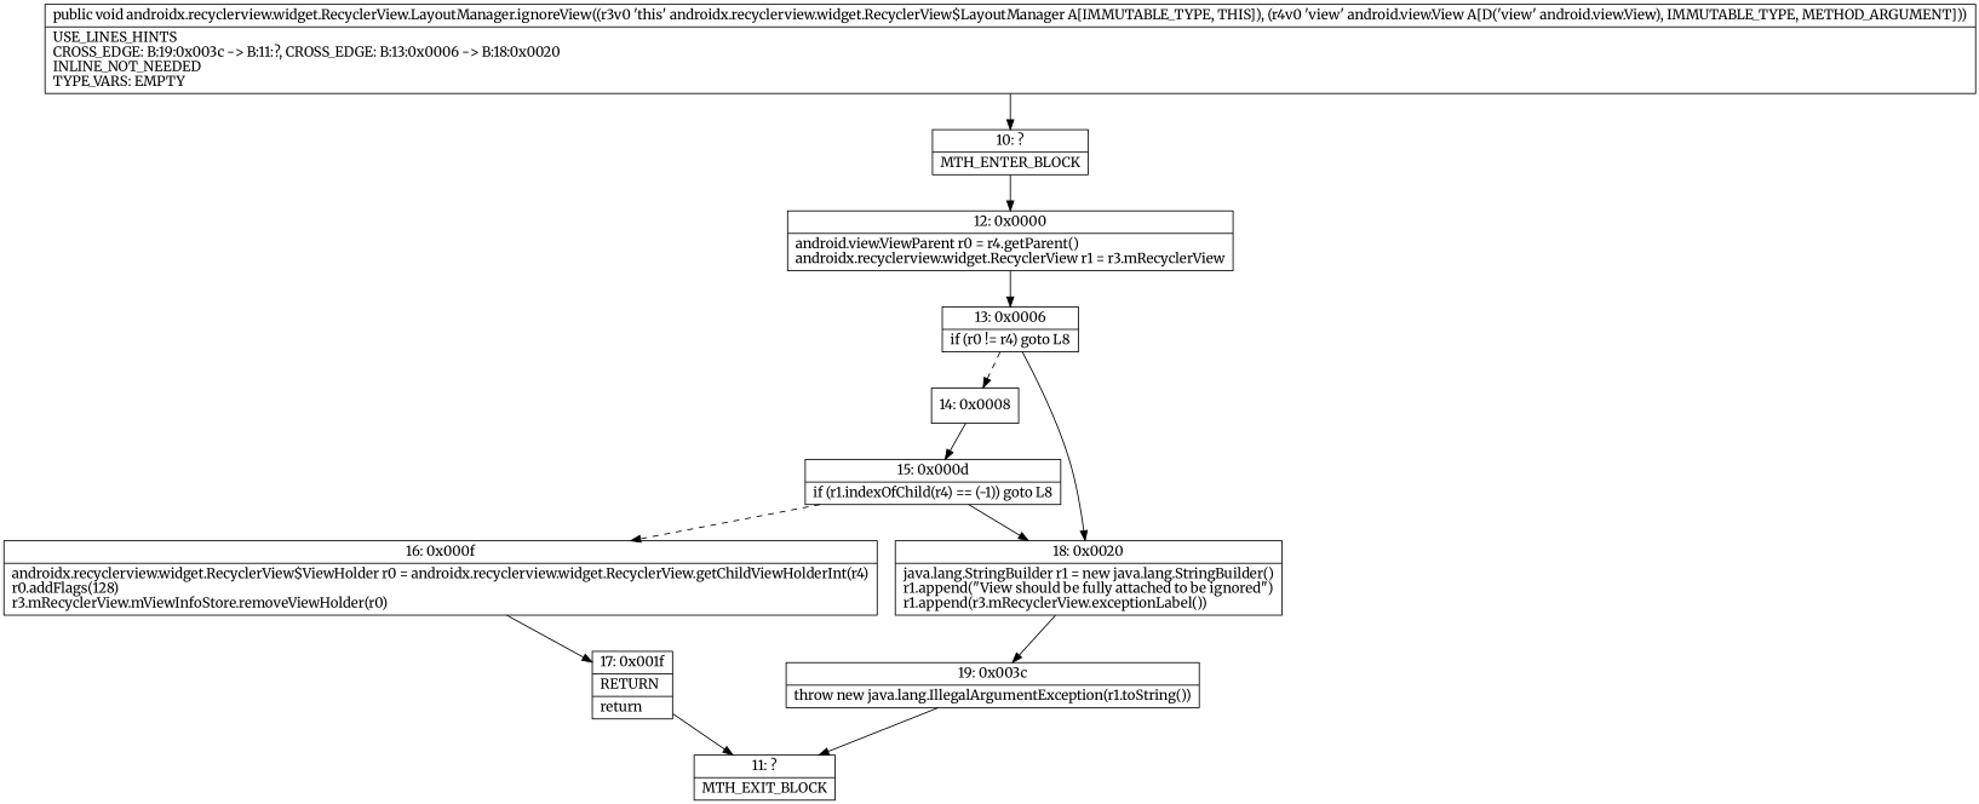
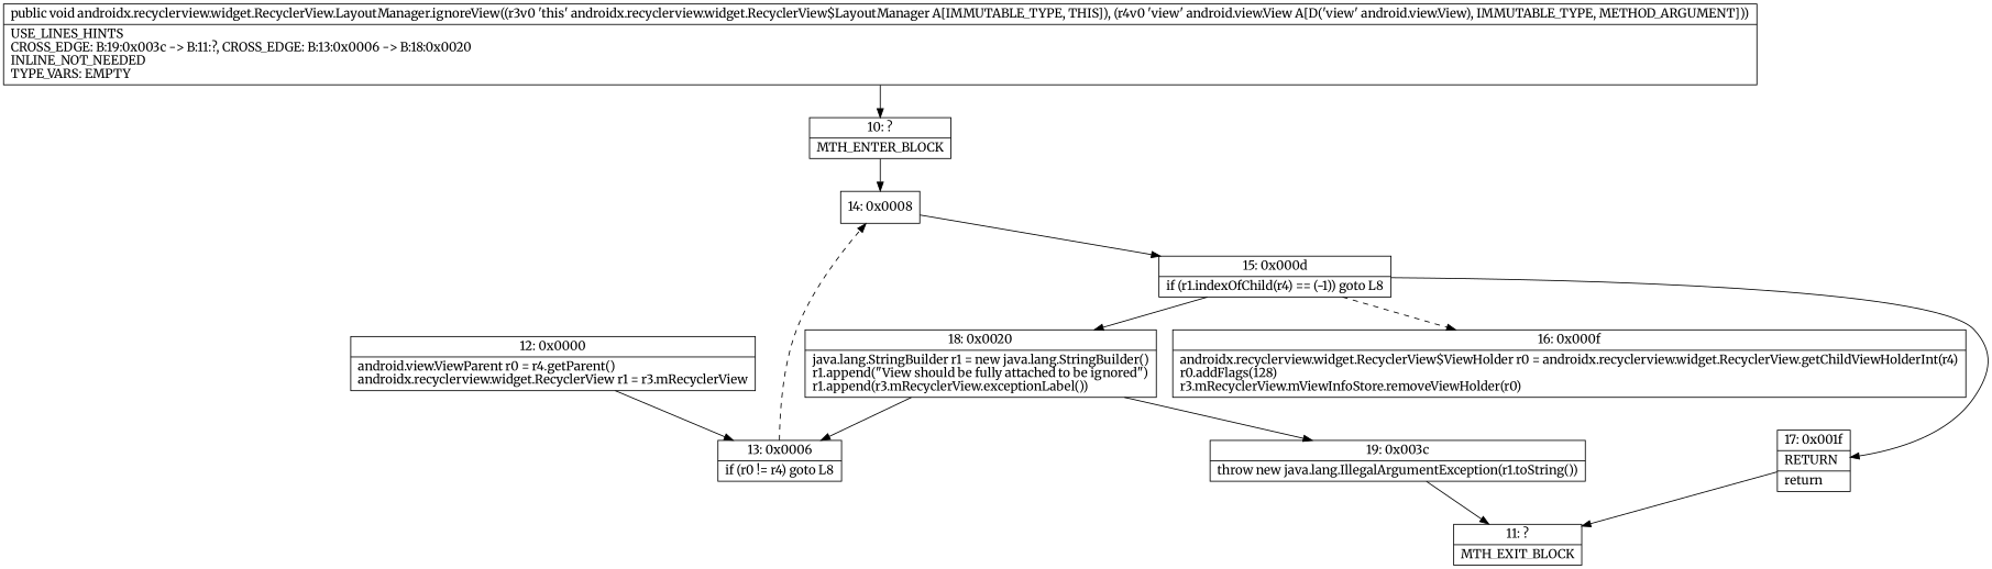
  digraph {
    fontname=Merriweather
    node [fontname=Merriweather shape=record]
    edge [fontname=Merriweather]
    n1 [label="{10\:\ ?|MTH_ENTER_BLOCK\l}"]
    n2 [label="{12\:\ 0x0000|android.view.ViewParent r0 = r4.getParent()\landroidx.recyclerview.widget.RecyclerView r1 = r3.mRecyclerView\l}"]
    n3 [label="{13\:\ 0x0006|if (r0 != r4) goto L8\l}"]
    n4 [label="{14\:\ 0x0008}"]
    n5 [label="{18\:\ 0x0020|java.lang.StringBuilder r1 = new java.lang.StringBuilder()\lr1.append(\"View should be fully attached to be ignored\")\lr1.append(r3.mRecyclerView.exceptionLabel())\l}"]
    n6 [label="{15\:\ 0x000d|if (r1.indexOfChild(r4) == (\-1)) goto L8\l}"]
    n7 [label="{19\:\ 0x003c|throw new java.lang.IllegalArgumentException(r1.toString())\l}"]
    n8 [label="{16\:\ 0x000f|androidx.recyclerview.widget.RecyclerView$ViewHolder r0 = androidx.recyclerview.widget.RecyclerView.getChildViewHolderInt(r4)\lr0.addFlags(128)\lr3.mRecyclerView.mViewInfoStore.removeViewHolder(r0)\l}"]
    n9 [label="{17\:\ 0x001f|RETURN\l|return\l}"]
    n10 [label="{11\:\ ?|MTH_EXIT_BLOCK\l}"]
    n11 [label="{public void androidx.recyclerview.widget.RecyclerView.LayoutManager.ignoreView((r3v0 'this' androidx.recyclerview.widget.RecyclerView$LayoutManager A[IMMUTABLE_TYPE, THIS]), (r4v0 'view' android.view.View A[D('view' android.view.View), IMMUTABLE_TYPE, METHOD_ARGUMENT]))  | USE_LINES_HINTS\lCROSS_EDGE: B:19:0x003c \-\> B:11:?, CROSS_EDGE: B:13:0x0006 \-\> B:18:0x0020\lINLINE_NOT_NEEDED\lTYPE_VARS: EMPTY\l}"]
-   n1 -> n2
+   n1 -> n4
    n2 -> n3
    n3 -> n4 [style=dashed]
-   n3 -> n5
+   n5 -> n3
    n4 -> n6
    n5 -> n7
    n6 -> n5
    n6 -> n8 [style=dashed]
    n7 -> n10
-   n8 -> n9
+   n6 -> n9
    n9 -> n10
    n11 -> n1
  }
